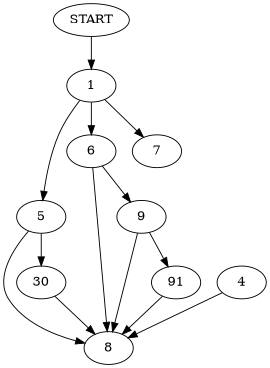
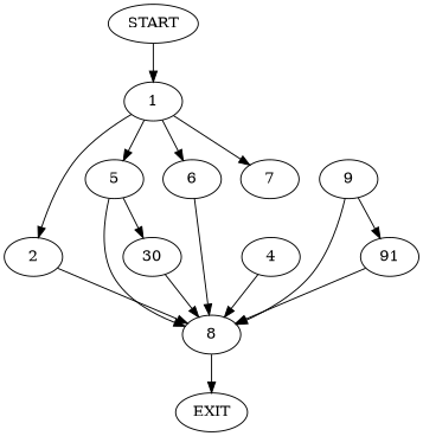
  digraph {
    n1 [label=START]
    1
+   2
    5
    6
    7
    8
    4
    n9 [label=30]
    9
+   n11 [label=EXIT]
    n12 [label=91]
    n1 -> 1
+   1 -> 2
    1 -> 5
    1 -> 6
    1 -> 7
+   2 -> 8
    5 -> 8
    5 -> n9
    6 -> 8
-   6 -> 9
+   8 -> n11
    4 -> 8
    n9 -> 8
    9 -> 8
    9 -> n12
    n12 -> 8
  }
